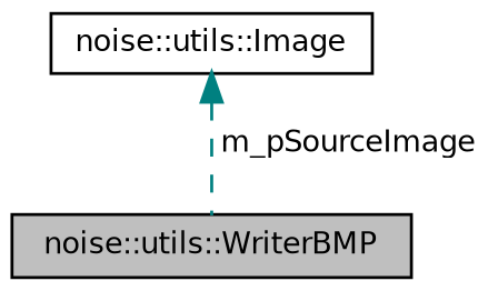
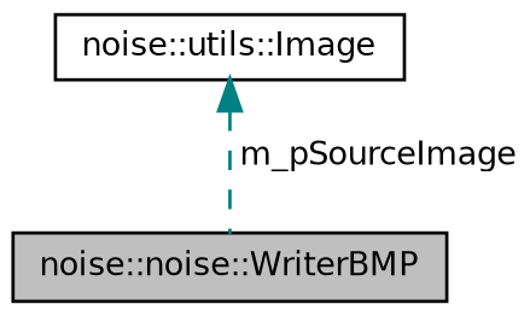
  digraph {
    node [color=black fontname=Helvetica fontsize=10 shape=record style=filled]
-   n1 [fillcolor=grey75 fontcolor=black height=0.2 label="noise::utils::WriterBMP" width=0.4]
+   n1 [fillcolor=grey75 fontcolor=black height=0.2 label="noise::noise::WriterBMP" width=0.4]
    n2 [fillcolor=white height=0.2 label="noise::utils::Image" width=0.4]
    n2 -> n1 [color=teal dir=back fontname=Helvetica fontsize=10 label=" m_pSourceImage" labelfontname=Helvetica labelfontsize=10 style=dashed]
  }
